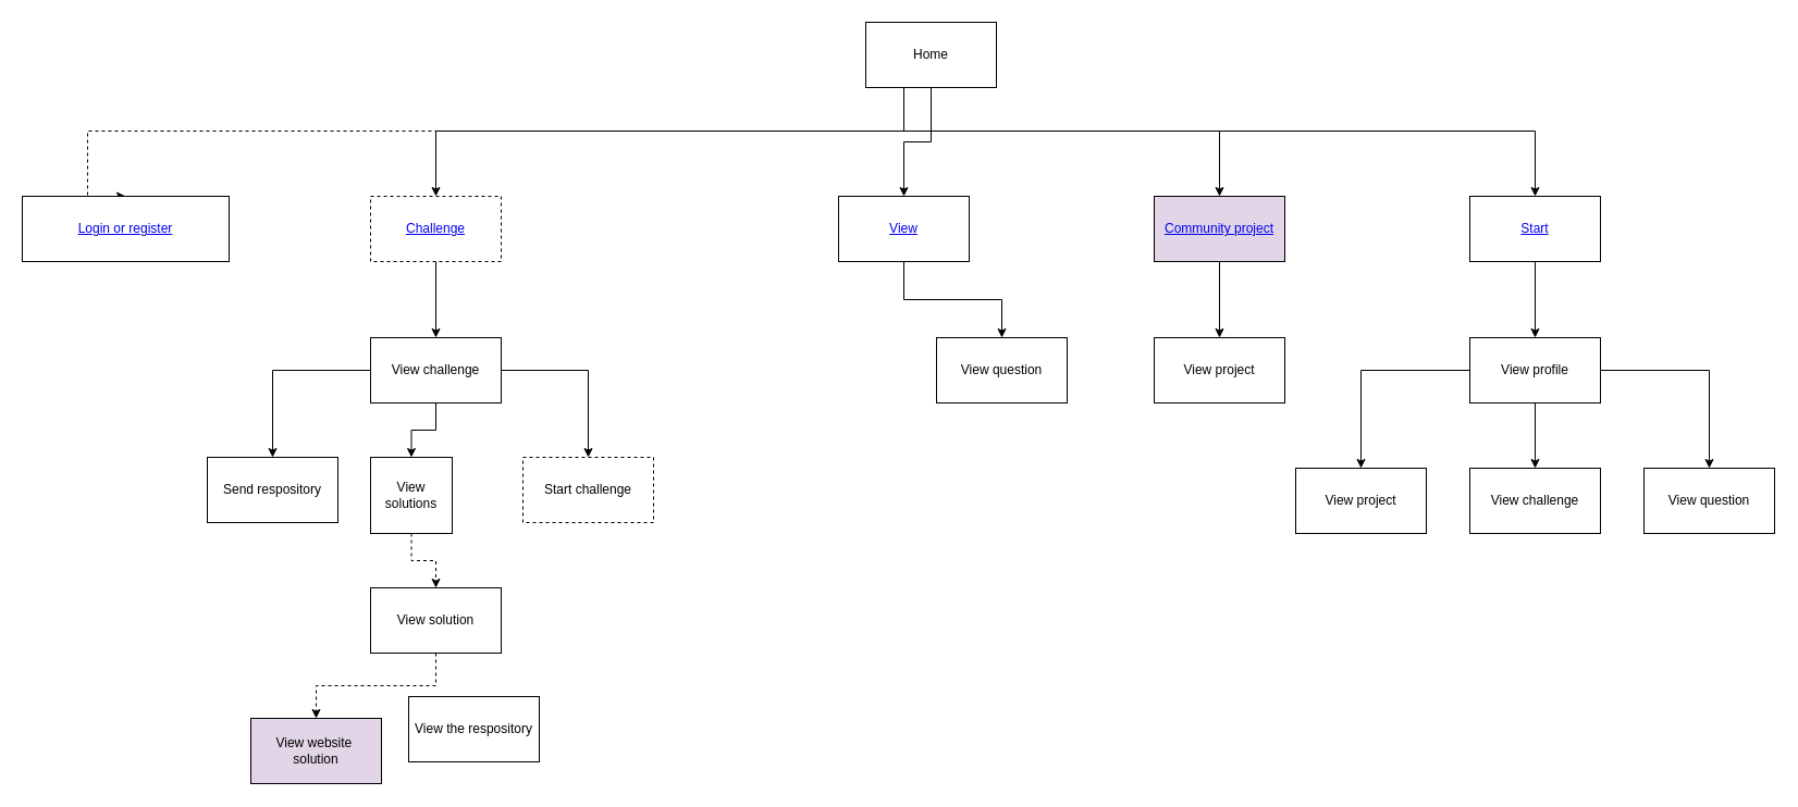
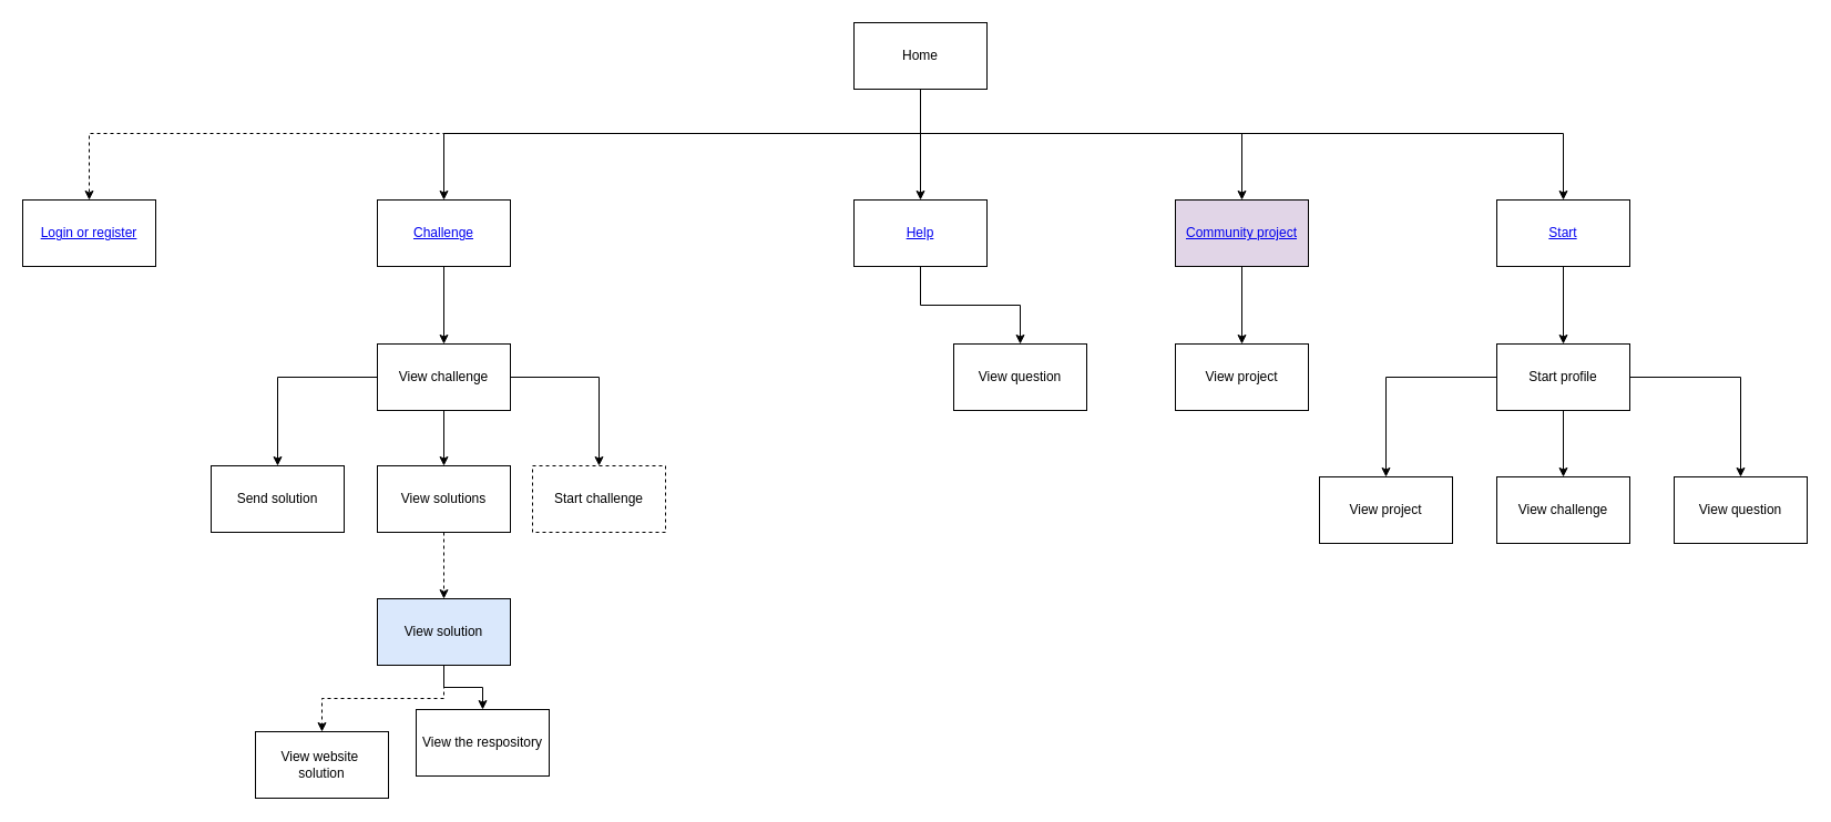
  <mxCell id="0" />
  <mxCell id="1" parent="0" />
  <mxCell id="2" value="" style="edgeStyle=orthogonalEdgeStyle;rounded=0;orthogonalLoop=1;jettySize=auto;html=1;" parent="1" source="7" target="11" edge="1"><mxGeometry relative="1" as="geometry" /></mxCell>
  <mxCell id="3" style="edgeStyle=orthogonalEdgeStyle;rounded=0;orthogonalLoop=1;jettySize=auto;html=1;entryX=0.5;entryY=0;entryDx=0;entryDy=0;" parent="1" source="7" target="13" edge="1"><mxGeometry relative="1" as="geometry"><Array as="points"><mxPoint x="830" y="120" /><mxPoint x="1120" y="120" /></Array></mxGeometry></mxCell>
  <mxCell id="4" style="edgeStyle=orthogonalEdgeStyle;rounded=0;orthogonalLoop=1;jettySize=auto;html=1;entryX=0.5;entryY=0;entryDx=0;entryDy=0;" parent="1" source="7" target="15" edge="1"><mxGeometry relative="1" as="geometry"><Array as="points"><mxPoint x="830" y="120" /><mxPoint x="1410" y="120" /></Array></mxGeometry></mxCell>
  <mxCell id="5" style="edgeStyle=orthogonalEdgeStyle;rounded=0;orthogonalLoop=1;jettySize=auto;html=1;entryX=0.5;entryY=0;entryDx=0;entryDy=0;" parent="1" source="7" target="9" edge="1"><mxGeometry relative="1" as="geometry"><Array as="points"><mxPoint x="830" y="120" /><mxPoint x="400" y="120" /></Array></mxGeometry></mxCell>
  <mxCell id="6" style="edgeStyle=orthogonalEdgeStyle;rounded=0;orthogonalLoop=1;jettySize=auto;html=1;entryX=0.5;entryY=0;entryDx=0;entryDy=0;dashed=1;" edge="1" parent="1" source="7" target="38"><mxGeometry relative="1" as="geometry"><Array as="points"><mxPoint x="830" y="120" /><mxPoint x="80" y="120" /></Array></mxGeometry></mxCell>
- <mxCell id="7" value="Home" style="rounded=0;whiteSpace=wrap;html=1;" parent="1" vertex="1"><mxGeometry x="795" y="20" width="120" height="60" as="geometry" /></mxCell>
+ <mxCell id="7" value="Home" style="rounded=0;whiteSpace=wrap;html=1;" parent="1" vertex="1"><mxGeometry x="770" y="20" width="120" height="60" as="geometry" /></mxCell>
  <mxCell id="8" value="" style="edgeStyle=orthogonalEdgeStyle;rounded=0;orthogonalLoop=1;jettySize=auto;html=1;" parent="1" source="9" target="19" edge="1"><mxGeometry relative="1" as="geometry" /></mxCell>
- <mxCell id="9" value="&lt;a href=&quot;data:page/id,5EHCtcs9kEm-UWzT6FUK&quot;&gt;Challenge&lt;/a&gt;" style="rounded=0;whiteSpace=wrap;html=1;dashed=1;" parent="1" vertex="1"><mxGeometry x="340" y="180" width="120" height="60" as="geometry" /></mxCell>
+ <mxCell id="9" value="&lt;a href=&quot;data:page/id,5EHCtcs9kEm-UWzT6FUK&quot;&gt;Challenge&lt;/a&gt;" style="rounded=0;whiteSpace=wrap;html=1;" parent="1" vertex="1"><mxGeometry x="340" y="180" width="120" height="60" as="geometry" /></mxCell>
  <mxCell id="10" style="edgeStyle=orthogonalEdgeStyle;rounded=0;orthogonalLoop=1;jettySize=auto;html=1;entryX=0.5;entryY=0;entryDx=0;entryDy=0;" parent="1" source="11" target="29" edge="1"><mxGeometry relative="1" as="geometry" /></mxCell>
- <mxCell id="11" value="&lt;a href=&quot;data:page/id,496m7DnQk6Kbzwh4w0HC&quot;&gt;View&lt;/a&gt;" style="rounded=0;whiteSpace=wrap;html=1;" parent="1" vertex="1"><mxGeometry x="770" y="180" width="120" height="60" as="geometry" /></mxCell>
+ <mxCell id="11" value="&lt;a href=&quot;data:page/id,496m7DnQk6Kbzwh4w0HC&quot;&gt;Help&lt;/a&gt;" style="rounded=0;whiteSpace=wrap;html=1;" parent="1" vertex="1"><mxGeometry x="770" y="180" width="120" height="60" as="geometry" /></mxCell>
  <mxCell id="12" style="edgeStyle=orthogonalEdgeStyle;rounded=0;orthogonalLoop=1;jettySize=auto;html=1;entryX=0.5;entryY=0;entryDx=0;entryDy=0;" parent="1" source="13" target="30" edge="1"><mxGeometry relative="1" as="geometry" /></mxCell>
  <mxCell id="13" value="&lt;a href=&quot;data:page/id,1vAgtNEft9VAmHpRzcwv&quot;&gt;Community project&lt;/a&gt;" style="rounded=0;whiteSpace=wrap;html=1;fillColor=#e1d5e7;" parent="1" vertex="1"><mxGeometry x="1060" y="180" width="120" height="60" as="geometry" /></mxCell>
  <mxCell id="14" value="" style="edgeStyle=orthogonalEdgeStyle;rounded=0;orthogonalLoop=1;jettySize=auto;html=1;" parent="1" source="15" target="34" edge="1"><mxGeometry relative="1" as="geometry" /></mxCell>
  <mxCell id="15" value="&lt;a href=&quot;data:page/id,Tc43h7xUepe1iCHEUx4W&quot;&gt;Start&lt;/a&gt;" style="rounded=0;whiteSpace=wrap;html=1;" parent="1" vertex="1"><mxGeometry x="1350" y="180" width="120" height="60" as="geometry" /></mxCell>
  <mxCell id="16" style="edgeStyle=orthogonalEdgeStyle;rounded=0;orthogonalLoop=1;jettySize=auto;html=1;entryX=0.5;entryY=0;entryDx=0;entryDy=0;" parent="1" source="19" target="21" edge="1"><mxGeometry relative="1" as="geometry" /></mxCell>
  <mxCell id="17" style="edgeStyle=orthogonalEdgeStyle;rounded=0;orthogonalLoop=1;jettySize=auto;html=1;entryX=0.5;entryY=0;entryDx=0;entryDy=0;" parent="1" source="19" target="20" edge="1"><mxGeometry relative="1" as="geometry" /></mxCell>
  <mxCell id="18" style="edgeStyle=orthogonalEdgeStyle;rounded=0;orthogonalLoop=1;jettySize=auto;html=1;entryX=0.5;entryY=0;entryDx=0;entryDy=0;" parent="1" source="19" target="23" edge="1"><mxGeometry relative="1" as="geometry" /></mxCell>
  <mxCell id="19" value="View challenge" style="rounded=0;whiteSpace=wrap;html=1;" parent="1" vertex="1"><mxGeometry x="340" y="310" width="120" height="60" as="geometry" /></mxCell>
  <mxCell id="20" value="Start challenge" style="rounded=0;whiteSpace=wrap;html=1;dashed=1;" parent="1" vertex="1"><mxGeometry x="480" y="420" width="120" height="60" as="geometry" /></mxCell>
- <mxCell id="21" value="Send respository" style="rounded=0;whiteSpace=wrap;html=1;" parent="1" vertex="1"><mxGeometry x="190" y="420" width="120" height="60" as="geometry" /></mxCell>
+ <mxCell id="21" value="Send solution" style="rounded=0;whiteSpace=wrap;html=1;" parent="1" vertex="1"><mxGeometry x="190" y="420" width="120" height="60" as="geometry" /></mxCell>
  <mxCell id="22" value="" style="edgeStyle=orthogonalEdgeStyle;rounded=0;orthogonalLoop=1;jettySize=auto;html=1;dashed=1;" parent="1" source="23" target="26" edge="1"><mxGeometry relative="1" as="geometry" /></mxCell>
- <mxCell id="23" value="View solutions" style="rounded=0;whiteSpace=wrap;html=1;" parent="1" vertex="1"><mxGeometry x="340" y="420" width="75" height="70" as="geometry" /></mxCell>
+ <mxCell id="23" value="View solutions" style="rounded=0;whiteSpace=wrap;html=1;" parent="1" vertex="1"><mxGeometry x="340" y="420" width="120" height="60" as="geometry" /></mxCell>
  <mxCell id="24" style="edgeStyle=orthogonalEdgeStyle;rounded=0;orthogonalLoop=1;jettySize=auto;html=1;entryX=0.5;entryY=0;entryDx=0;entryDy=0;dashed=1;" parent="1" source="26" target="27" edge="1"><mxGeometry relative="1" as="geometry" /></mxCell>
- <mxCell id="26" value="View solution" style="rounded=0;whiteSpace=wrap;html=1;" parent="1" vertex="1"><mxGeometry x="340" y="540" width="120" height="60" as="geometry" /></mxCell>
- <mxCell id="27" value="View website&amp;nbsp;&lt;div&gt;solution&lt;/div&gt;" style="rounded=0;whiteSpace=wrap;html=1;fillColor=#e1d5e7;" parent="1" vertex="1"><mxGeometry x="230" y="660" width="120" height="60" as="geometry" /></mxCell>
+ <mxCell id="25" style="edgeStyle=orthogonalEdgeStyle;rounded=0;orthogonalLoop=1;jettySize=auto;html=1;entryX=0.5;entryY=0;entryDx=0;entryDy=0;" parent="1" source="26" target="28" edge="1"><mxGeometry relative="1" as="geometry" /></mxCell>
+ <mxCell id="26" value="View solution" style="rounded=0;whiteSpace=wrap;html=1;fillColor=#dae8fc;" parent="1" vertex="1"><mxGeometry x="340" y="540" width="120" height="60" as="geometry" /></mxCell>
+ <mxCell id="27" value="View website&amp;nbsp;&lt;div&gt;solution&lt;/div&gt;" style="rounded=0;whiteSpace=wrap;html=1;" parent="1" vertex="1"><mxGeometry x="230" y="660" width="120" height="60" as="geometry" /></mxCell>
  <mxCell id="28" value="View the respository" style="rounded=0;whiteSpace=wrap;html=1;" parent="1" vertex="1"><mxGeometry x="375" y="640" width="120" height="60" as="geometry" /></mxCell>
  <mxCell id="29" value="View question" style="rounded=0;whiteSpace=wrap;html=1;" parent="1" vertex="1"><mxGeometry x="860" y="310" width="120" height="60" as="geometry" /></mxCell>
  <mxCell id="30" value="View project" style="rounded=0;whiteSpace=wrap;html=1;" parent="1" vertex="1"><mxGeometry x="1060" y="310" width="120" height="60" as="geometry" /></mxCell>
  <mxCell id="31" value="" style="edgeStyle=orthogonalEdgeStyle;rounded=0;orthogonalLoop=1;jettySize=auto;html=1;" parent="1" source="34" target="36" edge="1"><mxGeometry relative="1" as="geometry" /></mxCell>
  <mxCell id="32" style="edgeStyle=orthogonalEdgeStyle;rounded=0;orthogonalLoop=1;jettySize=auto;html=1;entryX=0.5;entryY=0;entryDx=0;entryDy=0;" parent="1" source="34" target="35" edge="1"><mxGeometry relative="1" as="geometry" /></mxCell>
  <mxCell id="33" style="edgeStyle=orthogonalEdgeStyle;rounded=0;orthogonalLoop=1;jettySize=auto;html=1;" parent="1" source="34" target="37" edge="1"><mxGeometry relative="1" as="geometry" /></mxCell>
- <mxCell id="34" value="View profile" style="rounded=0;whiteSpace=wrap;html=1;" parent="1" vertex="1"><mxGeometry x="1350" y="310" width="120" height="60" as="geometry" /></mxCell>
+ <mxCell id="34" value="Start profile" style="rounded=0;whiteSpace=wrap;html=1;" parent="1" vertex="1"><mxGeometry x="1350" y="310" width="120" height="60" as="geometry" /></mxCell>
  <mxCell id="35" value="View project" style="rounded=0;whiteSpace=wrap;html=1;" parent="1" vertex="1"><mxGeometry x="1190" y="430" width="120" height="60" as="geometry" /></mxCell>
  <mxCell id="36" value="View challenge" style="rounded=0;whiteSpace=wrap;html=1;" parent="1" vertex="1"><mxGeometry x="1350" y="430" width="120" height="60" as="geometry" /></mxCell>
  <mxCell id="37" value="View question" style="rounded=0;whiteSpace=wrap;html=1;" parent="1" vertex="1"><mxGeometry x="1510" y="430" width="120" height="60" as="geometry" /></mxCell>
- <mxCell id="38" value="&lt;a href=&quot;data:page/id,fHlvUqqk3ppf5Vi9E2lW&quot;&gt;Login or register&lt;/a&gt;" style="rounded=0;whiteSpace=wrap;html=1;" vertex="1" parent="1"><mxGeometry x="20" y="180" width="190" height="60" as="geometry" /></mxCell>
+ <mxCell id="38" value="&lt;a href=&quot;data:page/id,fHlvUqqk3ppf5Vi9E2lW&quot;&gt;Login or register&lt;/a&gt;" style="rounded=0;whiteSpace=wrap;html=1;" vertex="1" parent="1"><mxGeometry x="20" y="180" width="120" height="60" as="geometry" /></mxCell>
